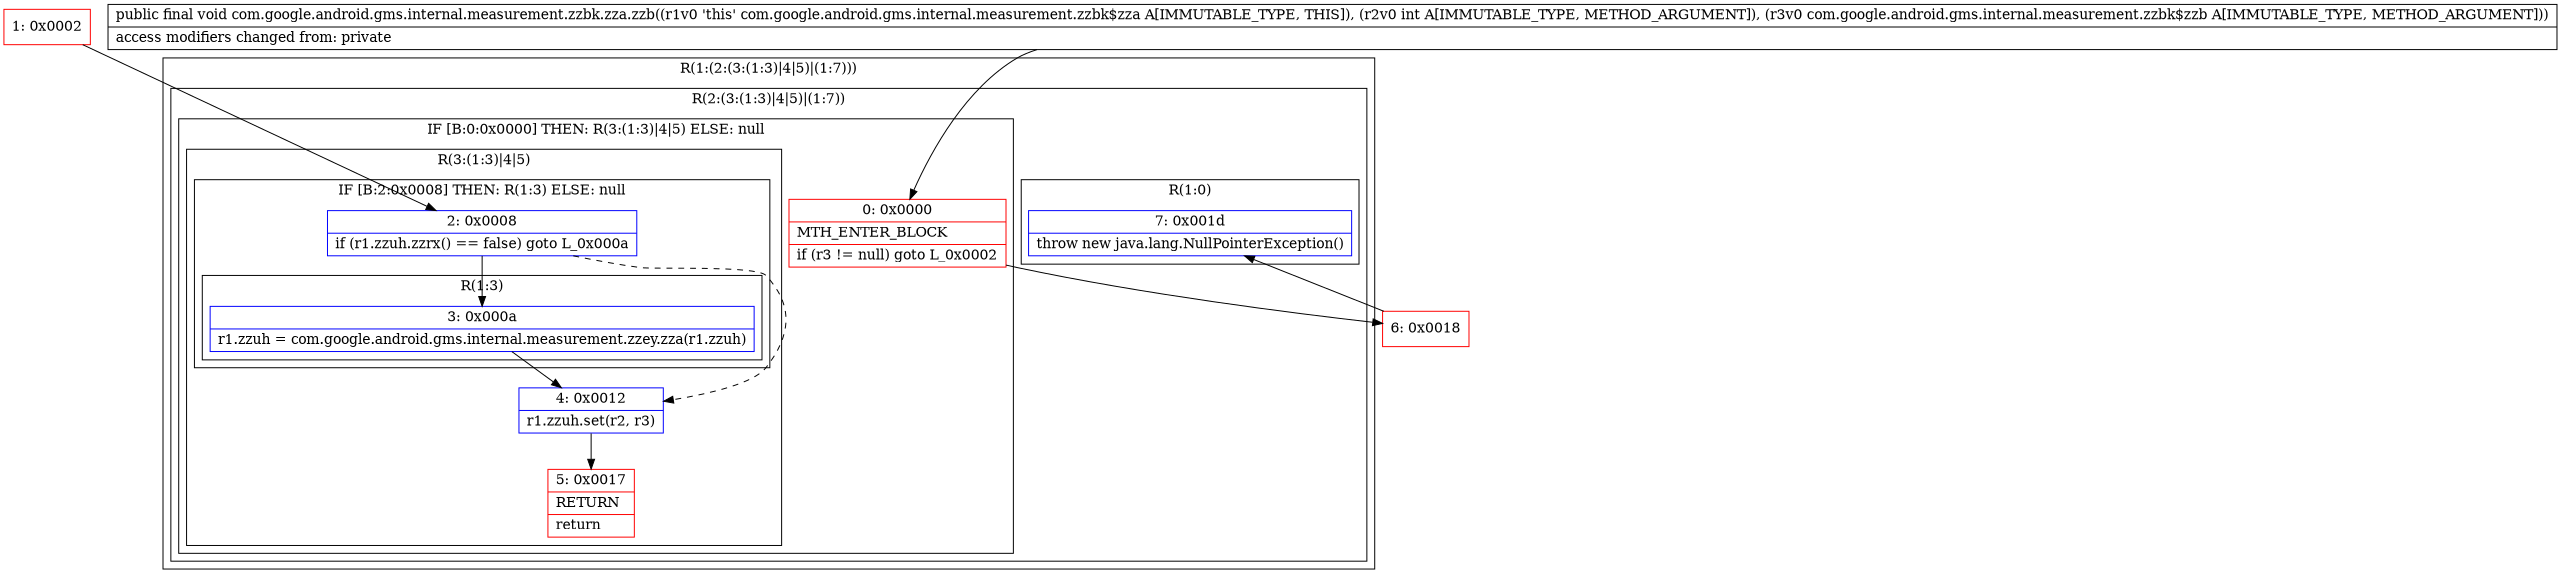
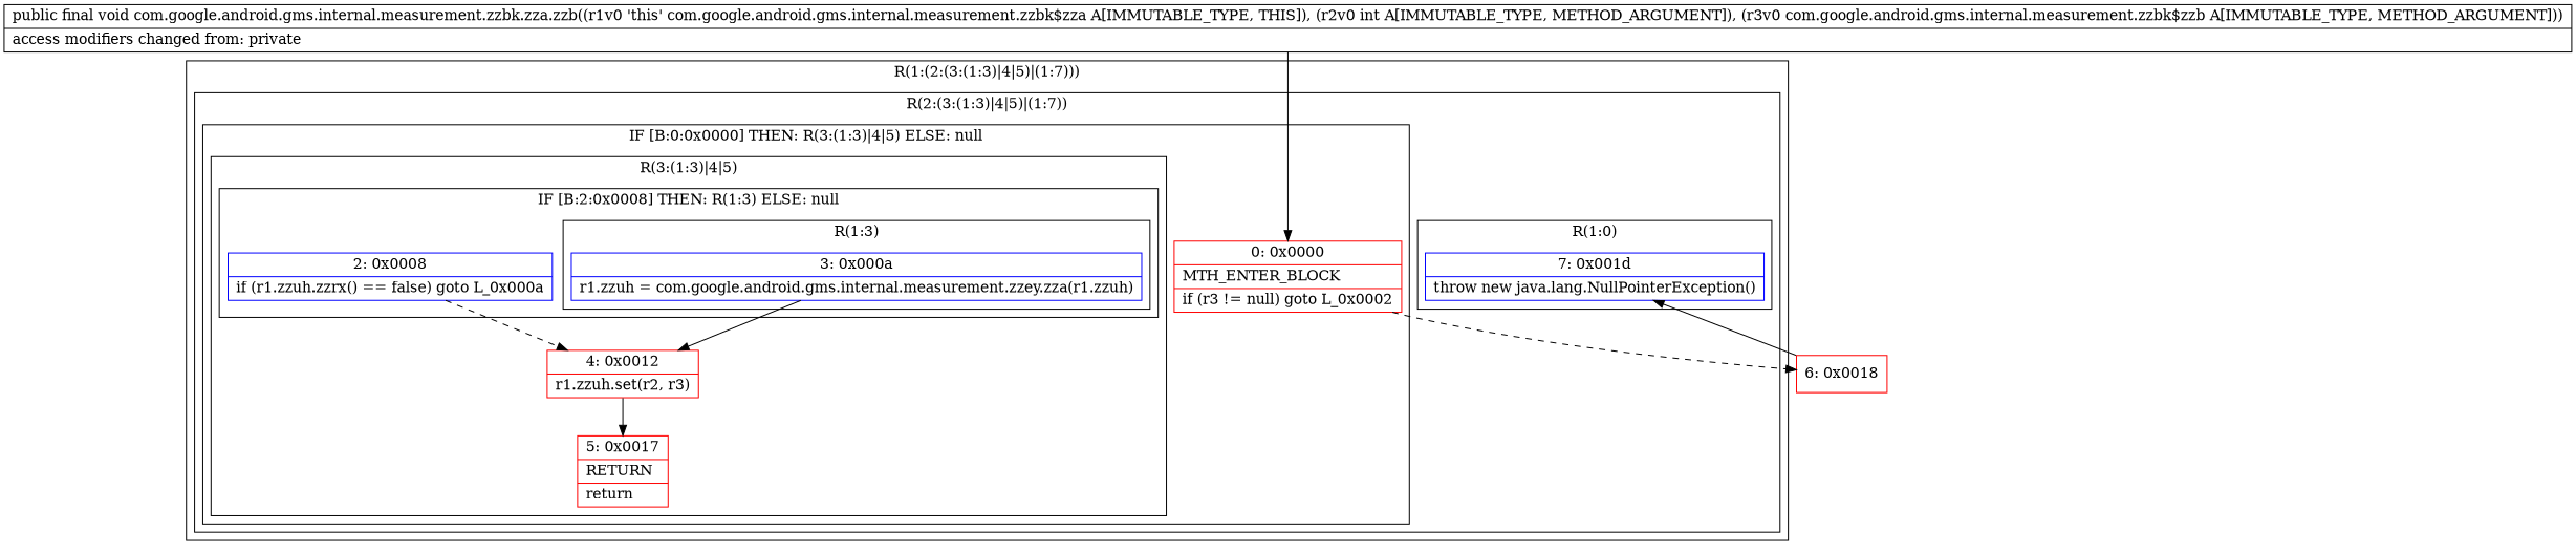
  digraph {
    fontname="DejaVu Serif"
    node [color=blue fontname="DejaVu Serif" shape=record]
    edge [fontname="DejaVu Serif"]
    n1 [label="{3\:\ 0x000a|r1.zzuh = com.google.android.gms.internal.measurement.zzey.zza(r1.zzuh)\l}"]
    n2 [label="{2\:\ 0x0008|if (r1.zzuh.zzrx() == false) goto L_0x000a\l}"]
-   n3 [label="{4\:\ 0x0012|r1.zzuh.set(r2, r3)\l}"]
+   n3 [color=red label="{4\:\ 0x0012|r1.zzuh.set(r2, r3)\l}"]
    n4 [color=red label="{5\:\ 0x0017|RETURN\l|return\l}"]
    n5 [color=red label="{0\:\ 0x0000|MTH_ENTER_BLOCK\l|if (r3 != null) goto L_0x0002\l}"]
    n6 [label="{7\:\ 0x001d|throw new java.lang.NullPointerException()\l}"]
    n7 [color=red label="{6\:\ 0x0018}"]
-   n8 [color=red label="{1\:\ 0x0002}"]
    n9 [label="{public final void com.google.android.gms.internal.measurement.zzbk.zza.zzb((r1v0 'this' com.google.android.gms.internal.measurement.zzbk$zza A[IMMUTABLE_TYPE, THIS]), (r2v0 int A[IMMUTABLE_TYPE, METHOD_ARGUMENT]), (r3v0 com.google.android.gms.internal.measurement.zzbk$zzb A[IMMUTABLE_TYPE, METHOD_ARGUMENT]))  | access modifiers changed from: private\l}" color=""]
    subgraph cluster_1 {
      label="R(1:(2:(3:(1:3)|4|5)|(1:7)))"
      subgraph cluster_2 {
        label="R(2:(3:(1:3)|4|5)|(1:7))"
        subgraph cluster_3 {
          label="IF [B:0:0x0000] THEN: R(3:(1:3)|4|5) ELSE: null"
          n5
          subgraph cluster_4 {
            label="R(3:(1:3)|4|5)"
            n3
            n4
            subgraph cluster_5 {
              label="IF [B:2:0x0008] THEN: R(1:3) ELSE: null"
              n2
              subgraph cluster_6 {
                label="R(1:3)"
                n1
              }
            }
          }
        }
        subgraph cluster_7 {
          label="R(1:0)"
          n6
        }
      }
    }
    n1 -> n3
-   n2 -> n1
    n2 -> n3 [style=dashed]
    n3 -> n4
-   n5 -> n7 [style=solid]
+   n5 -> n7 [style=dashed]
    n7 -> n6
-   n8 -> n2
    n9 -> n5
  }
